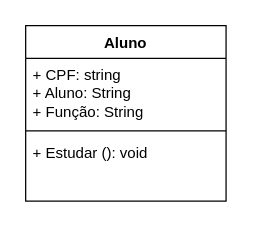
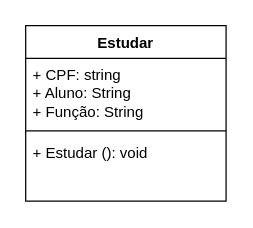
  <mxCell id="0" />
  <mxCell id="1" parent="0" />
- <mxCell id="2" value="Aluno" style="swimlane;fontStyle=1;align=center;verticalAlign=top;childLayout=stackLayout;horizontal=1;startSize=26;horizontalStack=0;resizeParent=1;resizeParentMax=0;resizeLast=0;collapsible=1;marginBottom=0;whiteSpace=wrap;html=1;" vertex="1" parent="1"><mxGeometry x="20" y="20" width="160" height="140" as="geometry" /></mxCell>
+ <mxCell id="2" value="Estudar" style="swimlane;fontStyle=1;align=center;verticalAlign=top;childLayout=stackLayout;horizontal=1;startSize=26;horizontalStack=0;resizeParent=1;resizeParentMax=0;resizeLast=0;collapsible=1;marginBottom=0;whiteSpace=wrap;html=1;" vertex="1" parent="1"><mxGeometry x="20" y="20" width="160" height="140" as="geometry" /></mxCell>
  <mxCell id="3" value="+ CPF: string&lt;br&gt;+ Aluno: String&lt;br&gt;+ Função: String" style="text;strokeColor=none;fillColor=none;align=left;verticalAlign=top;spacingLeft=4;spacingRight=4;overflow=hidden;rotatable=0;points=[[0,0.5],[1,0.5]];portConstraint=eastwest;whiteSpace=wrap;html=1;" vertex="1" parent="2"><mxGeometry y="26" width="160" height="54" as="geometry" /></mxCell>
  <mxCell id="4" value="" style="line;strokeWidth=1;fillColor=none;align=left;verticalAlign=middle;spacingTop=-1;spacingLeft=3;spacingRight=3;rotatable=0;labelPosition=right;points=[];portConstraint=eastwest;strokeColor=inherit;" vertex="1" parent="2"><mxGeometry y="80" width="160" height="8" as="geometry" /></mxCell>
  <mxCell id="5" value="+ Estudar (): void" style="text;strokeColor=none;fillColor=none;align=left;verticalAlign=top;spacingLeft=4;spacingRight=4;overflow=hidden;rotatable=0;points=[[0,0.5],[1,0.5]];portConstraint=eastwest;whiteSpace=wrap;html=1;" vertex="1" parent="2"><mxGeometry y="88" width="160" height="52" as="geometry" /></mxCell>
